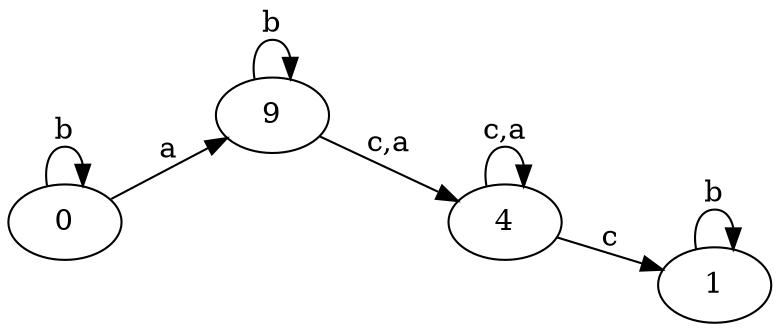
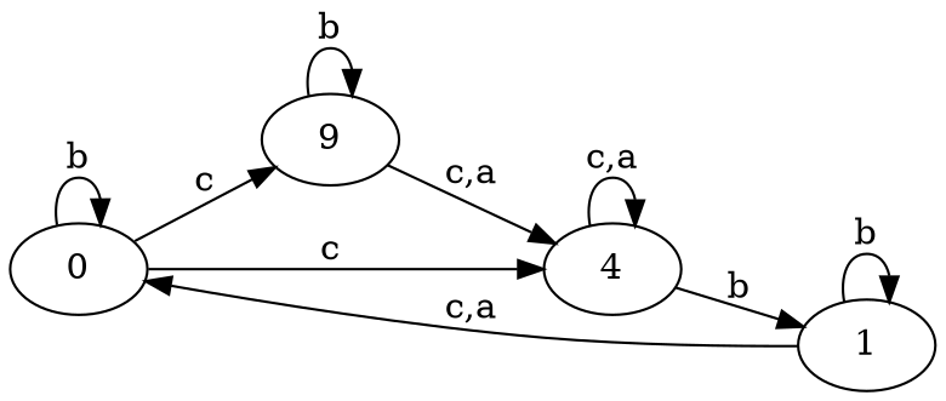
  digraph {
    d2tdocpreamble="\usetikzlibrary{automata}"
    d2tfigpreamble="\tikzstyle{every state}= [ draw=blue!50,very thick,fill=blue!20]  \tikzstyle{auto}= [fill=white]"
    rankdir=LR
    ranksep=0.5
    node [style=state]
    edge [lblstyle=auto topath="bend right"]
    n1 [label=0]
    n2 [label=9]
    n3 [label=4]
    n4 [label=1 style="state, initial, accepting"]
    n1 -> n1 [label=b topath="loop above"]
-   n1 -> n2 [label=a]
+   n1 -> n2 [label=c]
+   n1 -> n3 [label=c]
    n2 -> n2 [label=b topath="loop above"]
    n2 -> n3 [label="c,a"]
    n3 -> n3 [label="c,a" topath="loop above"]
-   n3 -> n4 [label=c]
+   n3 -> n4 [label=b]
+   n4 -> n1 [label="c,a"]
    n4 -> n4 [label=b topath="loop above"]
  }
